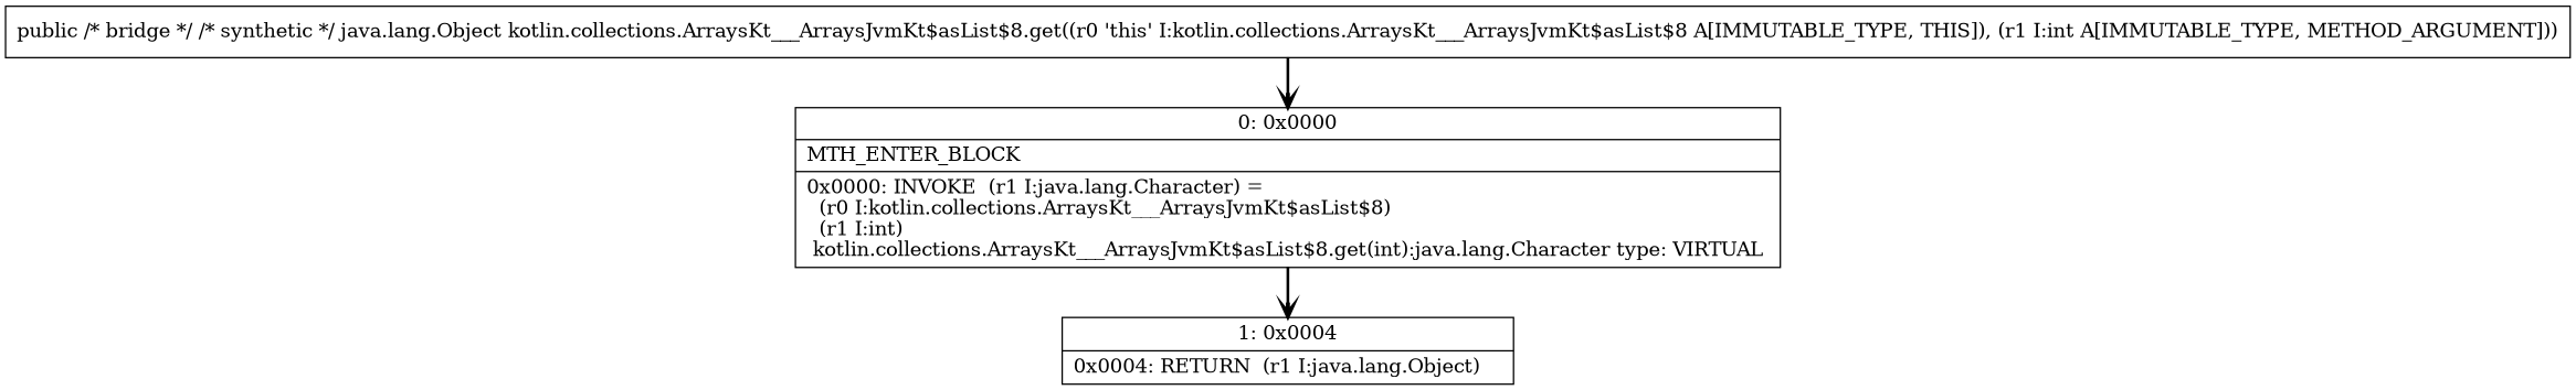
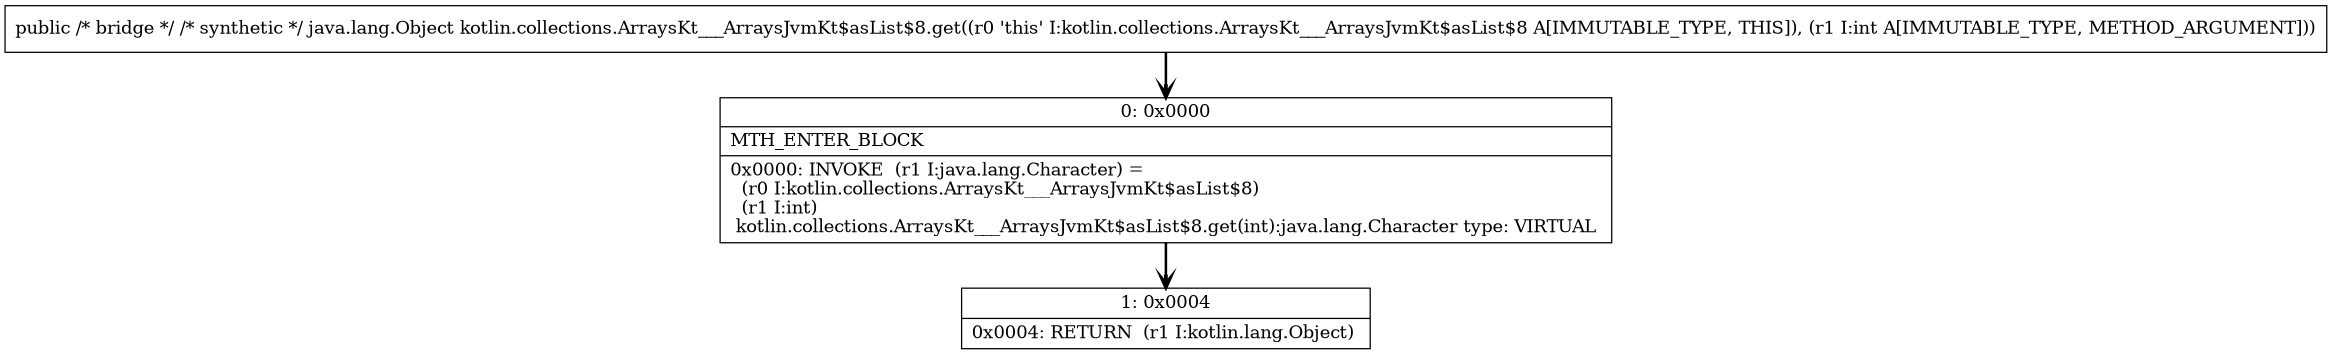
  digraph {
    node [shape=record]
    edge [style=bold arrowhead=vee]
    n1 [label="{0\:\ 0x0000|MTH_ENTER_BLOCK\l|0x0000: INVOKE  (r1 I:java.lang.Character) = \l  (r0 I:kotlin.collections.ArraysKt___ArraysJvmKt$asList$8)\l  (r1 I:int)\l kotlin.collections.ArraysKt___ArraysJvmKt$asList$8.get(int):java.lang.Character type: VIRTUAL \l}"]
-   n2 [label="{1\:\ 0x0004|0x0004: RETURN  (r1 I:java.lang.Object) \l}"]
+   n2 [label="{1\:\ 0x0004|0x0004: RETURN  (r1 I:kotlin.lang.Object) \l}"]
    n3 [label="{public \/* bridge *\/ \/* synthetic *\/ java.lang.Object kotlin.collections.ArraysKt___ArraysJvmKt$asList$8.get((r0 'this' I:kotlin.collections.ArraysKt___ArraysJvmKt$asList$8 A[IMMUTABLE_TYPE, THIS]), (r1 I:int A[IMMUTABLE_TYPE, METHOD_ARGUMENT])) }"]
    n1 -> n2
    n3 -> n1
  }
